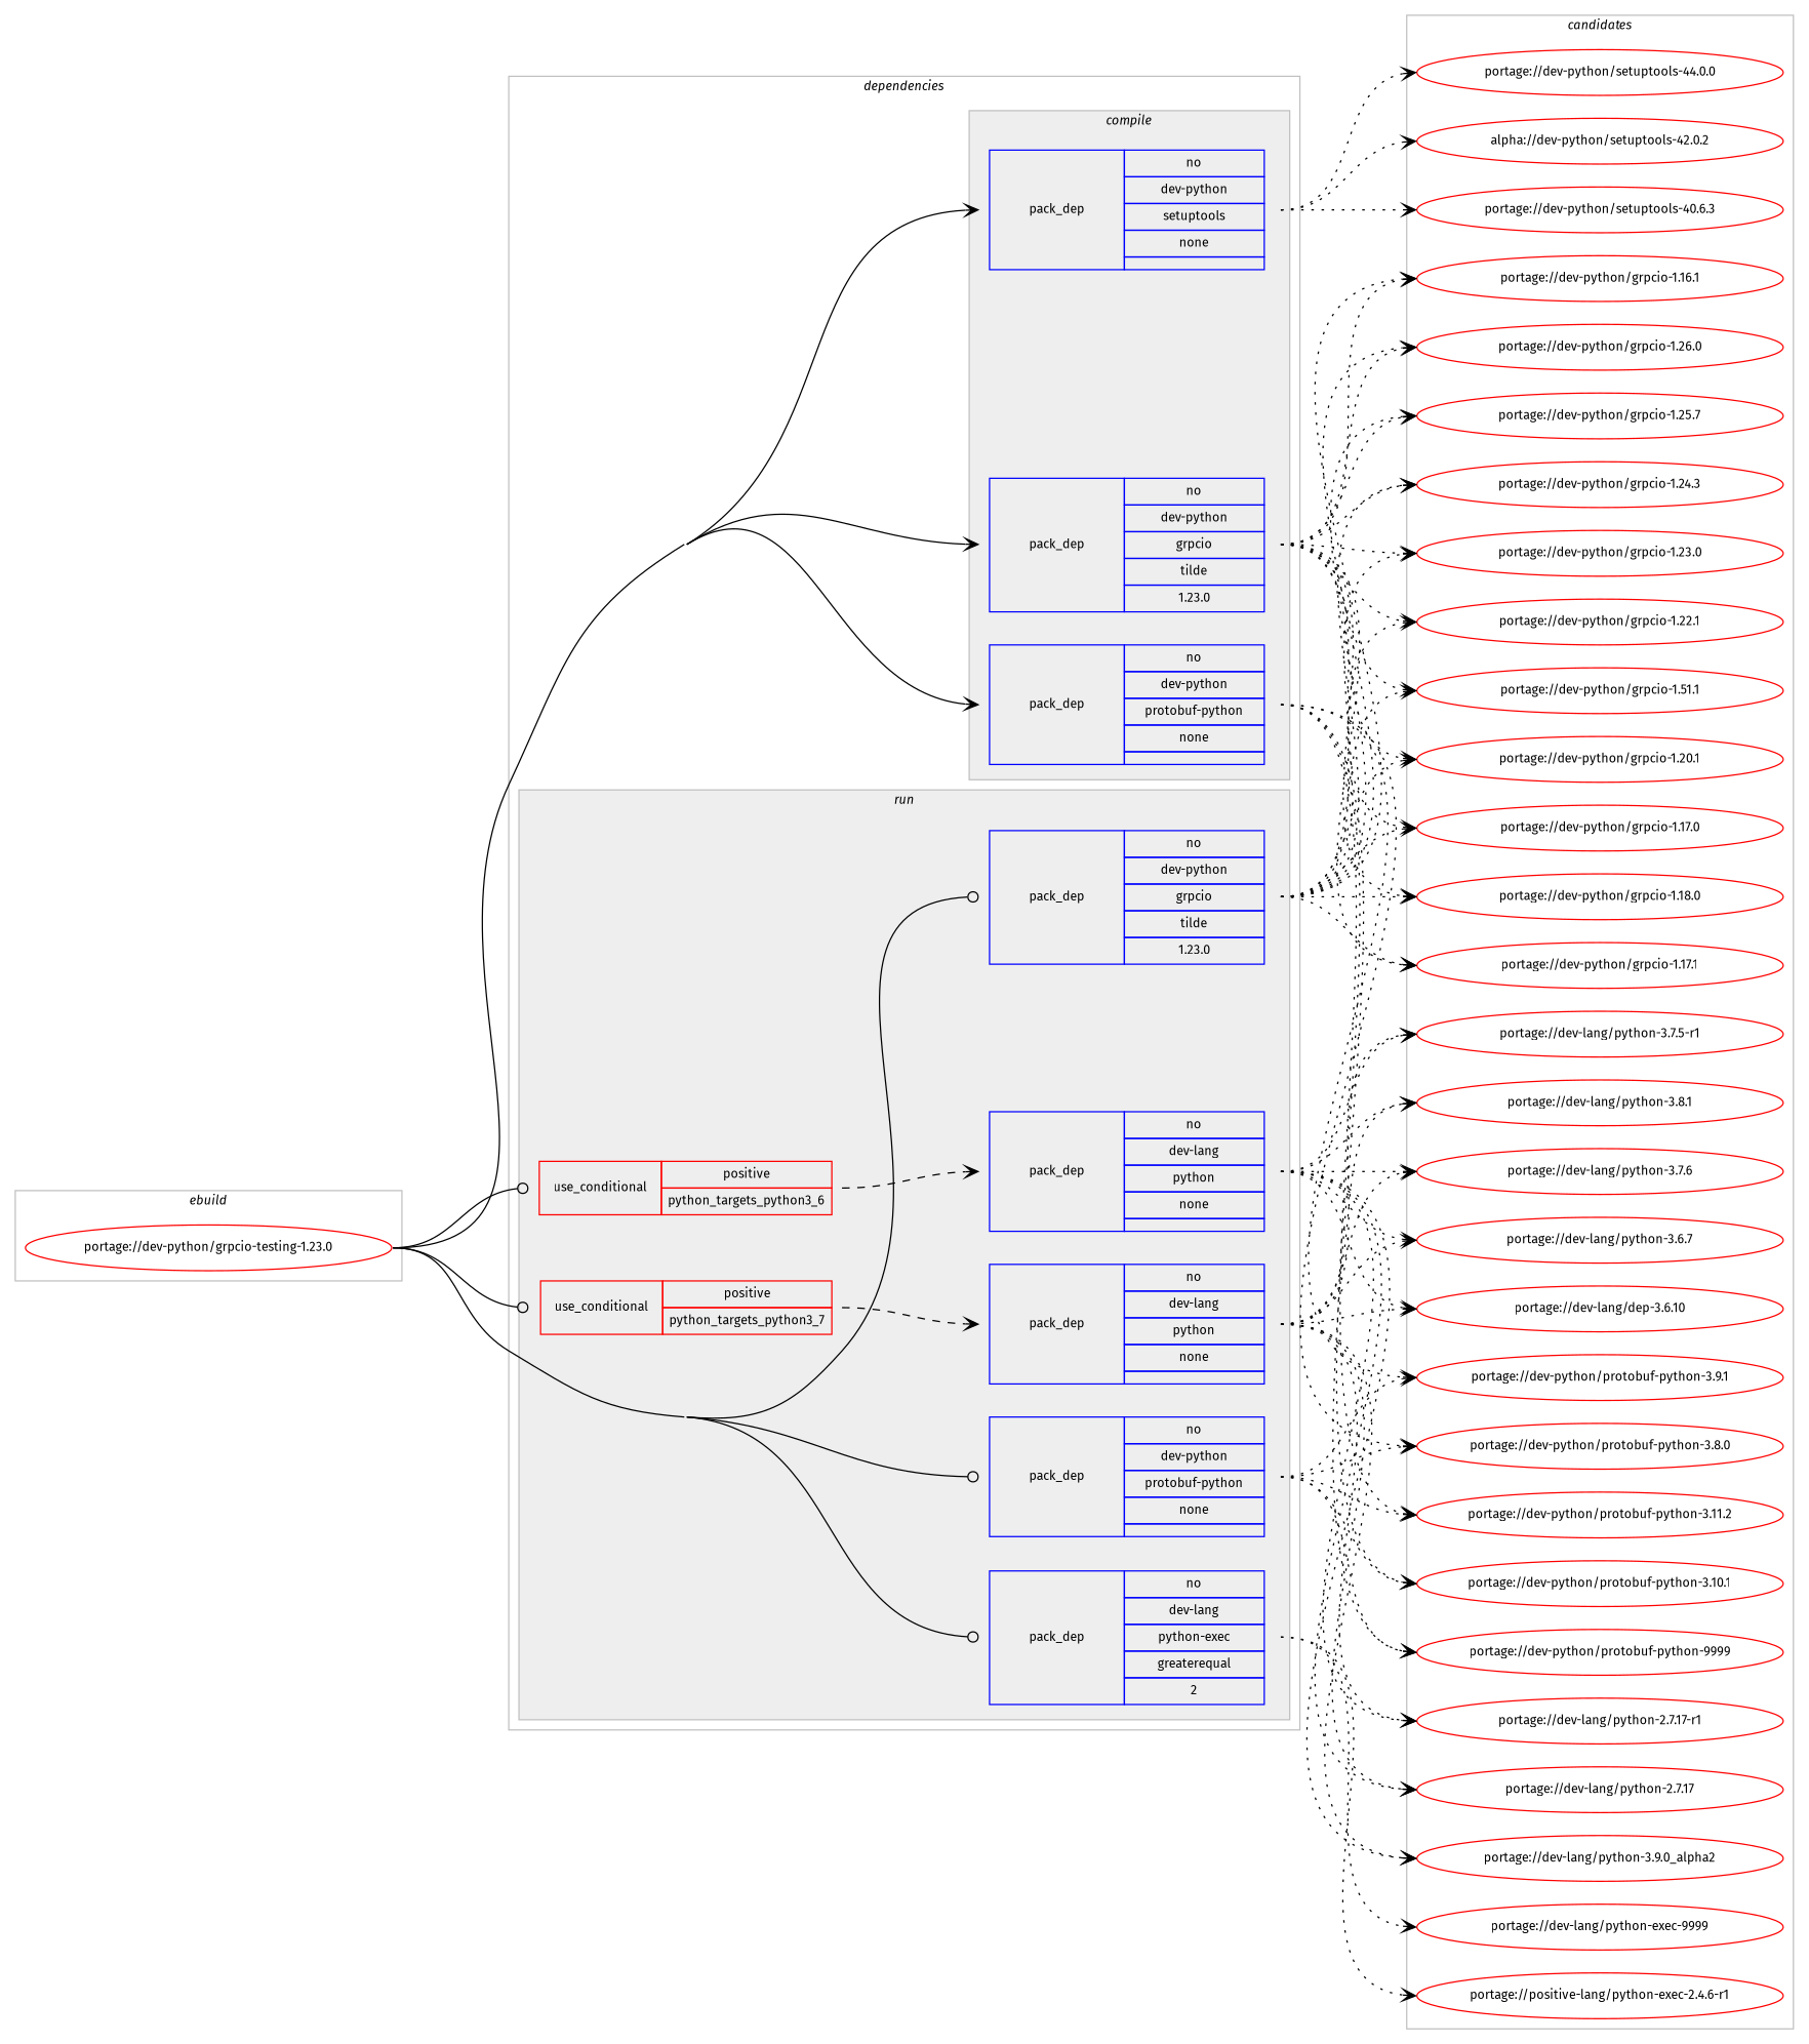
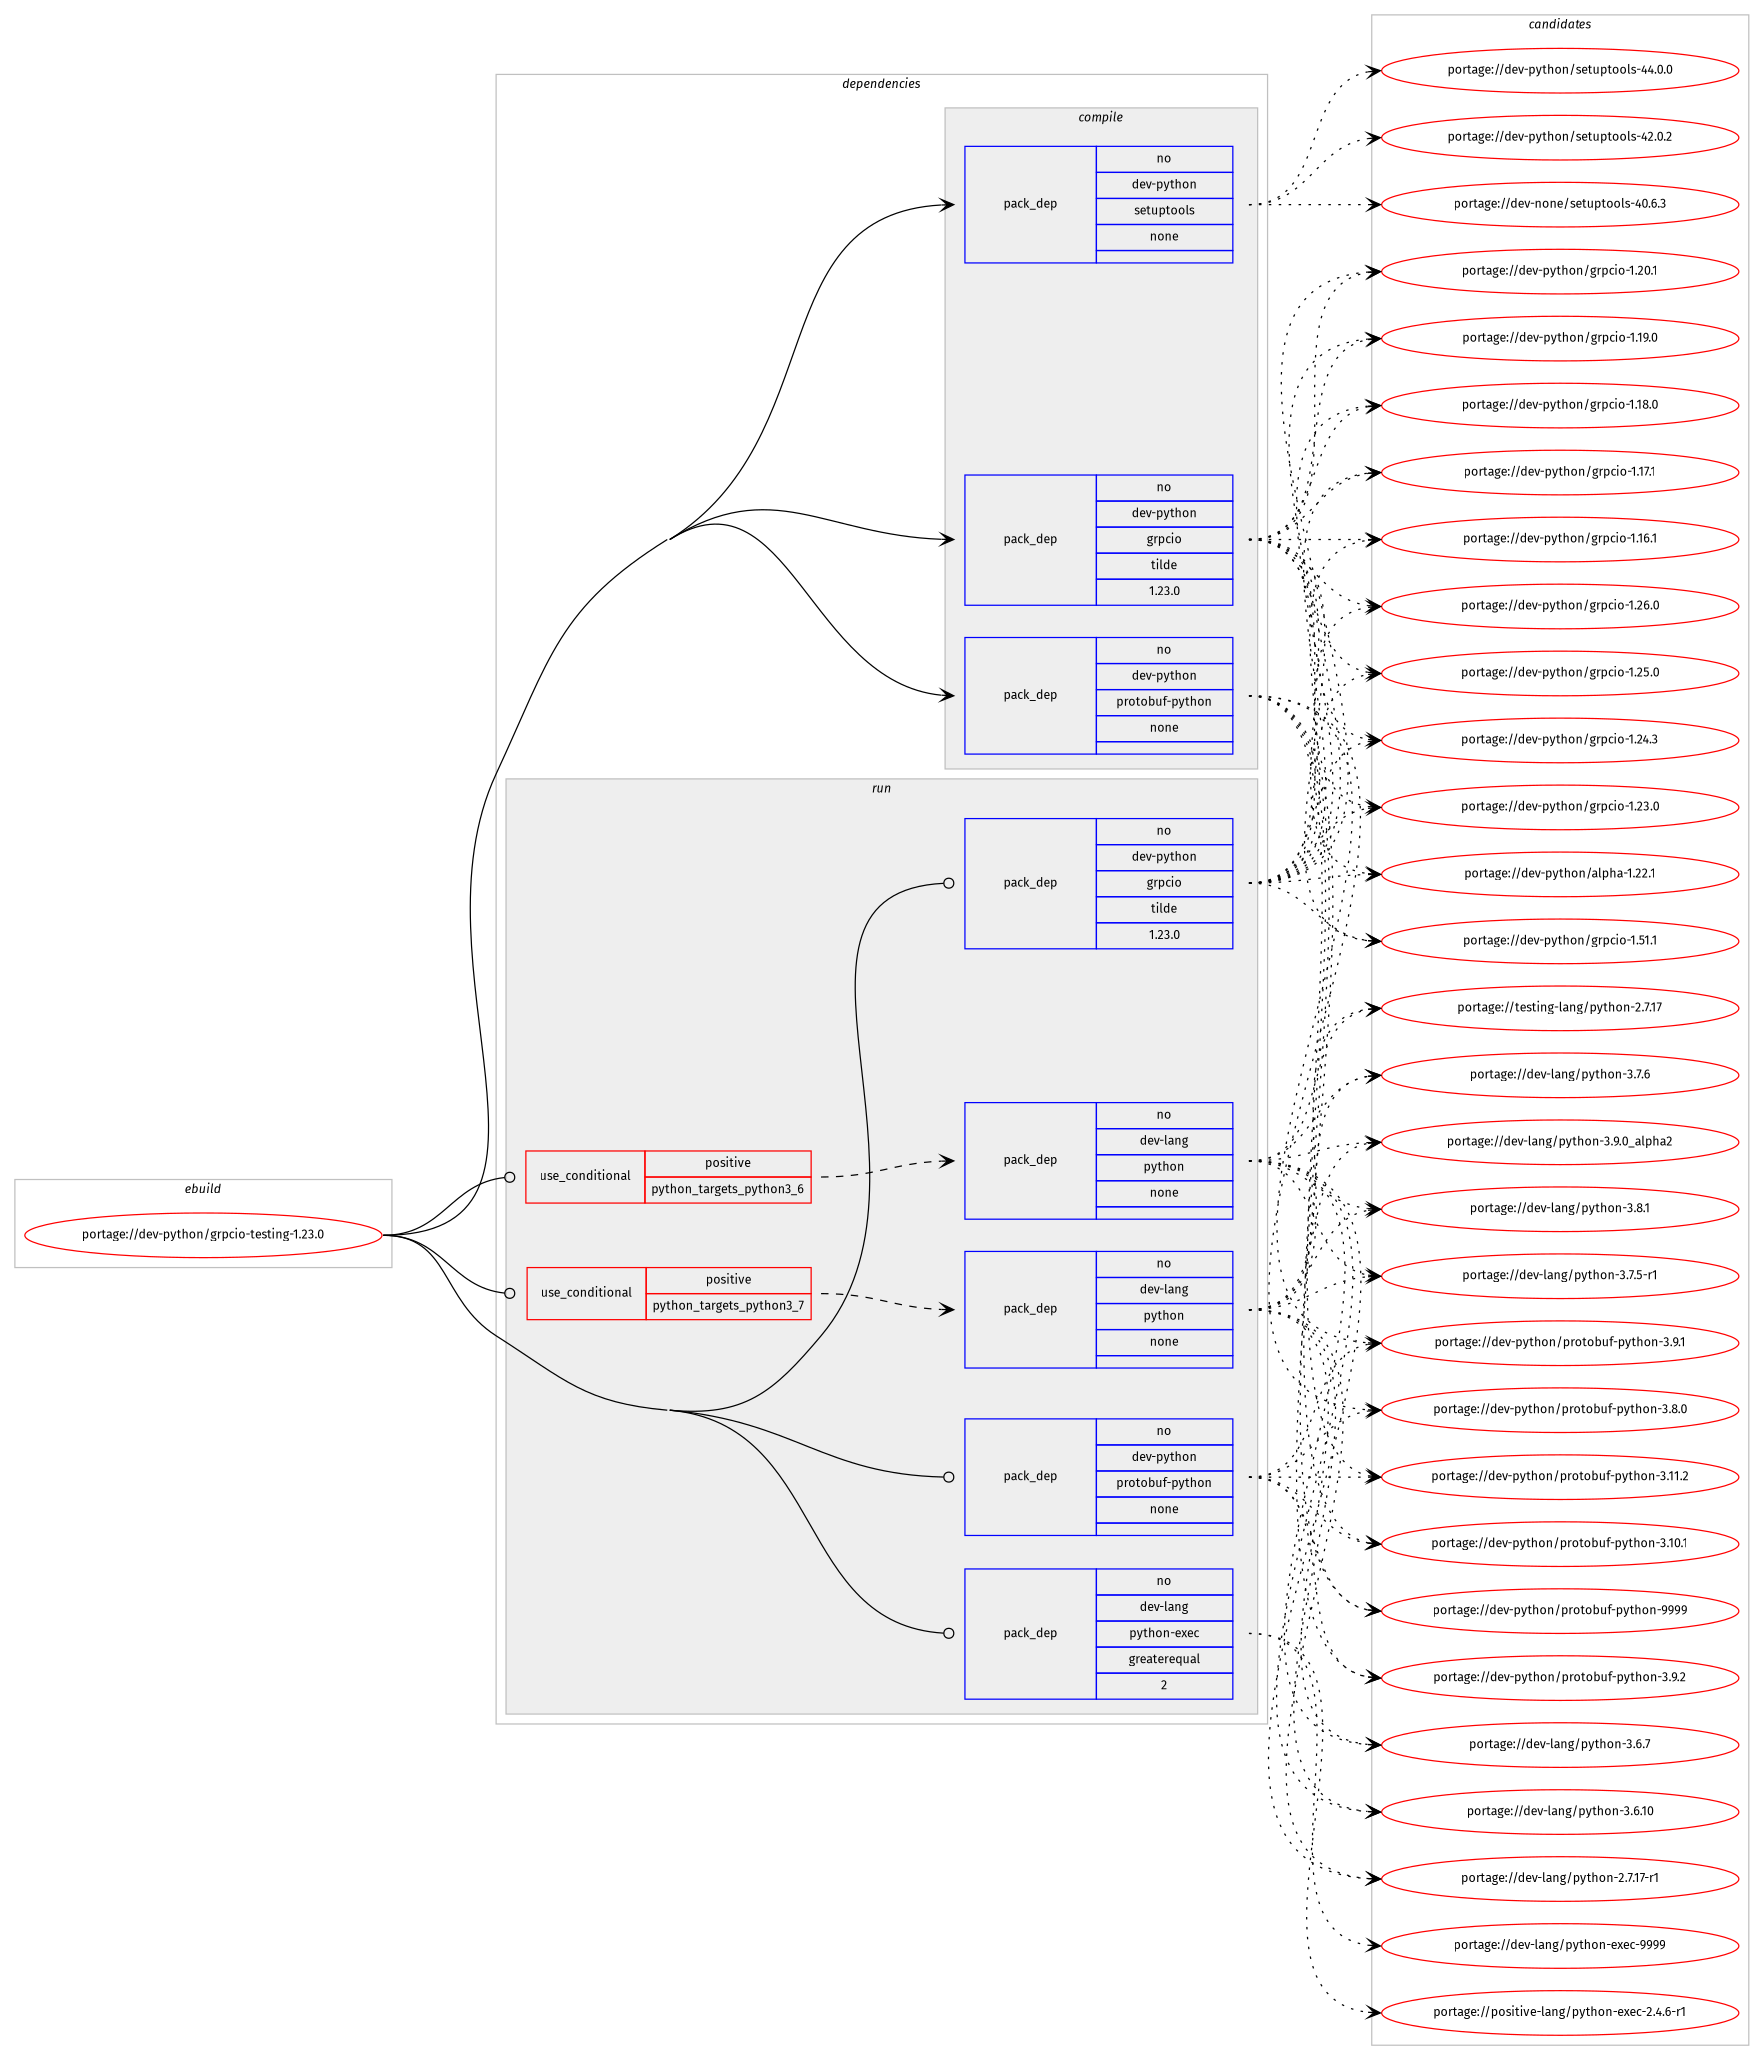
  digraph {
    compound=true
    concentrate=true
    fontname="Fira Sans"
    fontsize=10
    newrank=true
    rankdir=LR
    ranksep=1.5
    node [color=red fontname="Fira Sans" fontsize=10]
    edge [arrowhead=vee fontname="Fira Sans" headport=w style=dotted tailport=e weight=100]
    n1 [label="portage://dev-python/grpcio-testing-1.23.0" width=4]
    n2 [color=blue label=<<TABLE BORDER="0" CELLBORDER="1" CELLSPACING="0" CELLPADDING="4" WIDTH="220"><TR><TD ROWSPAN="6" CELLPADDING="30">pack_dep</TD></TR><TR><TD WIDTH="110">no</TD></TR><TR><TD>dev-python</TD></TR><TR><TD>grpcio</TD></TR><TR><TD>tilde</TD></TR><TR><TD>1.23.0</TD></TR></TABLE>> shape=none]
    n3 [color=blue label=<<TABLE BORDER="0" CELLBORDER="1" CELLSPACING="0" CELLPADDING="4" WIDTH="220"><TR><TD ROWSPAN="6" CELLPADDING="30">pack_dep</TD></TR><TR><TD WIDTH="110">no</TD></TR><TR><TD>dev-python</TD></TR><TR><TD>protobuf-python</TD></TR><TR><TD>none</TD></TR><TR><TD></TD></TR></TABLE>> shape=none]
    n4 [color=blue label=<<TABLE BORDER="0" CELLBORDER="1" CELLSPACING="0" CELLPADDING="4" WIDTH="220"><TR><TD ROWSPAN="6" CELLPADDING="30">pack_dep</TD></TR><TR><TD WIDTH="110">no</TD></TR><TR><TD>dev-python</TD></TR><TR><TD>setuptools</TD></TR><TR><TD>none</TD></TR><TR><TD></TD></TR></TABLE>> shape=none]
    n5 [color=blue label=<<TABLE BORDER="0" CELLBORDER="1" CELLSPACING="0" CELLPADDING="4" WIDTH="220"><TR><TD ROWSPAN="6" CELLPADDING="30">pack_dep</TD></TR><TR><TD WIDTH="110">no</TD></TR><TR><TD>dev-lang</TD></TR><TR><TD>python</TD></TR><TR><TD>none</TD></TR><TR><TD></TD></TR></TABLE>> shape=none]
    n6 [label=<<TABLE BORDER="0" CELLBORDER="1" CELLSPACING="0" CELLPADDING="4"><TR><TD ROWSPAN="3" CELLPADDING="10">use_conditional</TD></TR><TR><TD>positive</TD></TR><TR><TD>python_targets_python3_6</TD></TR></TABLE>> shape=none]
    n7 [color=blue label=<<TABLE BORDER="0" CELLBORDER="1" CELLSPACING="0" CELLPADDING="4" WIDTH="220"><TR><TD ROWSPAN="6" CELLPADDING="30">pack_dep</TD></TR><TR><TD WIDTH="110">no</TD></TR><TR><TD>dev-lang</TD></TR><TR><TD>python</TD></TR><TR><TD>none</TD></TR><TR><TD></TD></TR></TABLE>> shape=none]
    n8 [label=<<TABLE BORDER="0" CELLBORDER="1" CELLSPACING="0" CELLPADDING="4"><TR><TD ROWSPAN="3" CELLPADDING="10">use_conditional</TD></TR><TR><TD>positive</TD></TR><TR><TD>python_targets_python3_7</TD></TR></TABLE>> shape=none]
    n9 [color=blue label=<<TABLE BORDER="0" CELLBORDER="1" CELLSPACING="0" CELLPADDING="4" WIDTH="220"><TR><TD ROWSPAN="6" CELLPADDING="30">pack_dep</TD></TR><TR><TD WIDTH="110">no</TD></TR><TR><TD>dev-lang</TD></TR><TR><TD>python-exec</TD></TR><TR><TD>greaterequal</TD></TR><TR><TD>2</TD></TR></TABLE>> shape=none]
    n10 [color=blue label=<<TABLE BORDER="0" CELLBORDER="1" CELLSPACING="0" CELLPADDING="4" WIDTH="220"><TR><TD ROWSPAN="6" CELLPADDING="30">pack_dep</TD></TR><TR><TD WIDTH="110">no</TD></TR><TR><TD>dev-python</TD></TR><TR><TD>grpcio</TD></TR><TR><TD>tilde</TD></TR><TR><TD>1.23.0</TD></TR></TABLE>> shape=none]
    n11 [color=blue label=<<TABLE BORDER="0" CELLBORDER="1" CELLSPACING="0" CELLPADDING="4" WIDTH="220"><TR><TD ROWSPAN="6" CELLPADDING="30">pack_dep</TD></TR><TR><TD WIDTH="110">no</TD></TR><TR><TD>dev-python</TD></TR><TR><TD>protobuf-python</TD></TR><TR><TD>none</TD></TR><TR><TD></TD></TR></TABLE>> shape=none]
    n12 [label="portage://dev-python/grpcio-1.26.0" width=4]
-   n13 [label="portage://dev-python/grpcio-1.25.7" width=4]
+   n13 [label="portage://dev-python/grpcio-1.25.0" width=4]
    n14 [label="portage://dev-python/grpcio-1.24.3" width=4]
    n15 [label="portage://dev-python/grpcio-1.23.0" width=4]
-   n16 [label="portage://dev-python/grpcio-1.22.1" width=4]
+   n16 [label="portage://dev-python/alpha-1.22.1" width=4]
    n17 [label="portage://dev-python/grpcio-1.51.1" width=4]
    n18 [label="portage://dev-python/grpcio-1.20.1" width=4]
-   n19 [label="portage://dev-python/grpcio-1.17.0" width=4]
+   n19 [label="portage://dev-python/grpcio-1.19.0" width=4]
    n20 [label="portage://dev-python/grpcio-1.18.0" width=4]
    n21 [label="portage://dev-python/grpcio-1.17.1" width=4]
    n22 [label="portage://dev-python/grpcio-1.16.1" width=4]
    n23 [label="portage://dev-python/protobuf-python-9999" width=4]
+   n24 [label="portage://dev-python/protobuf-python-3.9.2" width=4]
    n25 [label="portage://dev-python/protobuf-python-3.9.1" width=4]
    n26 [label="portage://dev-python/protobuf-python-3.8.0" width=4]
    n27 [label="portage://dev-python/protobuf-python-3.11.2" width=4]
    n28 [label="portage://dev-python/protobuf-python-3.10.1" width=4]
    n29 [label="portage://dev-python/setuptools-44.0.0" width=4]
-   n30 [label="alpha://dev-python/setuptools-42.0.2" width=4]
-   n31 [label="portage://dev-python/setuptools-40.6.3" width=4]
+   n30 [label="portage://dev-python/setuptools-42.0.2" width=4]
+   n31 [label="portage://dev-none/setuptools-40.6.3" width=4]
    n32 [label="portage://dev-lang/python-3.9.0_alpha2" width=4]
    n33 [label="portage://dev-lang/python-3.8.1" width=4]
    n34 [label="portage://dev-lang/python-3.7.6" width=4]
    n35 [label="portage://dev-lang/python-3.7.5-r1" width=4]
    n36 [label="portage://dev-lang/python-3.6.7" width=4]
-   n37 [label="portage://dev-lang/dep-3.6.10" width=4]
+   n37 [label="portage://dev-lang/python-3.6.10" width=4]
    n38 [label="portage://dev-lang/python-2.7.17-r1" width=4]
-   n39 [label="portage://dev-lang/python-2.7.17" width=4]
+   n39 [label="portage://testing-lang/python-2.7.17" width=4]
    n40 [label="portage://dev-lang/python-exec-9999" width=4]
    n41 [label="portage://positive-lang/python-exec-2.4.6-r1" width=4]
    subgraph cluster_1 {
      color=gray
      label=<<i>ebuild</i>>
      n1
    }
    subgraph cluster_2 {
      color=gray
      label=<<i>dependencies</i>>
      subgraph cluster_3 {
        color=gray
        fillcolor="#eeeeee"
        label=<<i>compile</i>>
        style=filled
        subgraph sub_4 {
          color=gray
          fillcolor="#eeeeee"
          label=<<i>compile</i>>
          style=filled
          n2
        }
        subgraph sub_5 {
          color=gray
          fillcolor="#eeeeee"
          label=<<i>compile</i>>
          style=filled
          n3
        }
        subgraph sub_6 {
          color=gray
          fillcolor="#eeeeee"
          label=<<i>compile</i>>
          style=filled
          n4
        }
      }
      subgraph cluster_7 {
        color=gray
        fillcolor="#eeeeee"
        label=<<i>compile and run</i>>
        style=filled
      }
      subgraph cluster_8 {
        color=gray
        fillcolor="#eeeeee"
        label=<<i>run</i>>
        style=filled
        subgraph sub_9 {
          color=gray
          fillcolor="#eeeeee"
          label=<<i>run</i>>
          style=filled
          n6
          subgraph sub_10 {
            color=gray
            fillcolor="#eeeeee"
            label=<<i>run</i>>
            style=filled
            n5
          }
        }
        subgraph sub_11 {
          color=gray
          fillcolor="#eeeeee"
          label=<<i>run</i>>
          style=filled
          n8
          subgraph sub_12 {
            color=gray
            fillcolor="#eeeeee"
            label=<<i>run</i>>
            style=filled
            n7
          }
        }
        subgraph sub_13 {
          color=gray
          fillcolor="#eeeeee"
          label=<<i>run</i>>
          style=filled
          n9
        }
        subgraph sub_14 {
          color=gray
          fillcolor="#eeeeee"
          label=<<i>run</i>>
          style=filled
          n10
        }
        subgraph sub_15 {
          color=gray
          fillcolor="#eeeeee"
          label=<<i>run</i>>
          style=filled
          n11
        }
      }
    }
    subgraph cluster_16 {
      color=gray
      label=<<i>candidates</i>>
      rank=same
      subgraph sub_17 {
        color=black
        label=<<i>candidates</i>>
        nodesep=1
        rank=same
        n12
        n13
        n14
        n15
        n16
        n17
        n18
        n19
        n20
        n21
        n22
      }
      subgraph sub_18 {
        color=black
        label=<<i>candidates</i>>
        nodesep=1
        rank=same
        n23
+       n24
        n25
        n26
        n27
        n28
      }
      subgraph sub_19 {
        color=black
        label=<<i>candidates</i>>
        nodesep=1
        rank=same
        n29
        n30
        n31
      }
      subgraph sub_20 {
        color=black
        label=<<i>candidates</i>>
        nodesep=1
        rank=same
        n32
        n33
        n34
        n35
        n36
        n37
        n38
        n39
      }
      subgraph sub_21 {
        color=black
        label=<<i>candidates</i>>
        nodesep=1
        rank=same
        n32
        n33
        n34
        n35
        n36
        n37
        n38
        n39
      }
      subgraph sub_22 {
        color=black
        label=<<i>candidates</i>>
        nodesep=1
        rank=same
        n40
        n41
      }
      subgraph sub_23 {
        color=black
        label=<<i>candidates</i>>
        nodesep=1
        rank=same
        n12
        n13
        n14
        n15
        n16
        n17
        n18
        n19
        n20
        n21
        n22
      }
      subgraph sub_24 {
        color=black
        label=<<i>candidates</i>>
        nodesep=1
        rank=same
        n23
+       n24
        n25
        n26
        n27
        n28
      }
    }
    n1 -> n2 [style=solid weight=20]
    n1 -> n3 [style=solid weight=20]
    n1 -> n4 [style=solid weight=20]
    n1 -> n6 [arrowhead=odot style=solid weight=20]
    n1 -> n8 [arrowhead=odot style=solid weight=20]
    n1 -> n9 [arrowhead=odot style=solid weight=20]
    n1 -> n10 [arrowhead=odot style=solid weight=20]
    n1 -> n11 [arrowhead=odot style=solid weight=20]
    n2 -> n12
    n2 -> n13
    n2 -> n14
    n2 -> n15
    n2 -> n16
    n2 -> n17
    n2 -> n18
    n2 -> n19
    n2 -> n20
    n2 -> n21
    n2 -> n22
    n3 -> n23
+   n3 -> n24
    n3 -> n25
    n3 -> n26
    n3 -> n27
    n3 -> n28
    n4 -> n29
    n4 -> n30
    n4 -> n31
    n5 -> n32
    n5 -> n33
    n5 -> n34
    n5 -> n35
    n5 -> n36
    n5 -> n37
    n5 -> n38
    n5 -> n39
    n6 -> n5 [style=dashed weight=20]
    n7 -> n32
    n7 -> n33
    n7 -> n34
    n7 -> n35
    n7 -> n36
    n7 -> n37
    n7 -> n38
    n7 -> n39
    n8 -> n7 [style=dashed weight=20]
    n9 -> n40
    n9 -> n41
    n10 -> n12
    n10 -> n13
    n10 -> n14
    n10 -> n15
    n10 -> n16
    n10 -> n17
    n10 -> n18
    n10 -> n19
    n10 -> n20
    n10 -> n21
    n10 -> n22
    n11 -> n23
+   n11 -> n24
    n11 -> n25
    n11 -> n26
    n11 -> n27
    n11 -> n28
  }
